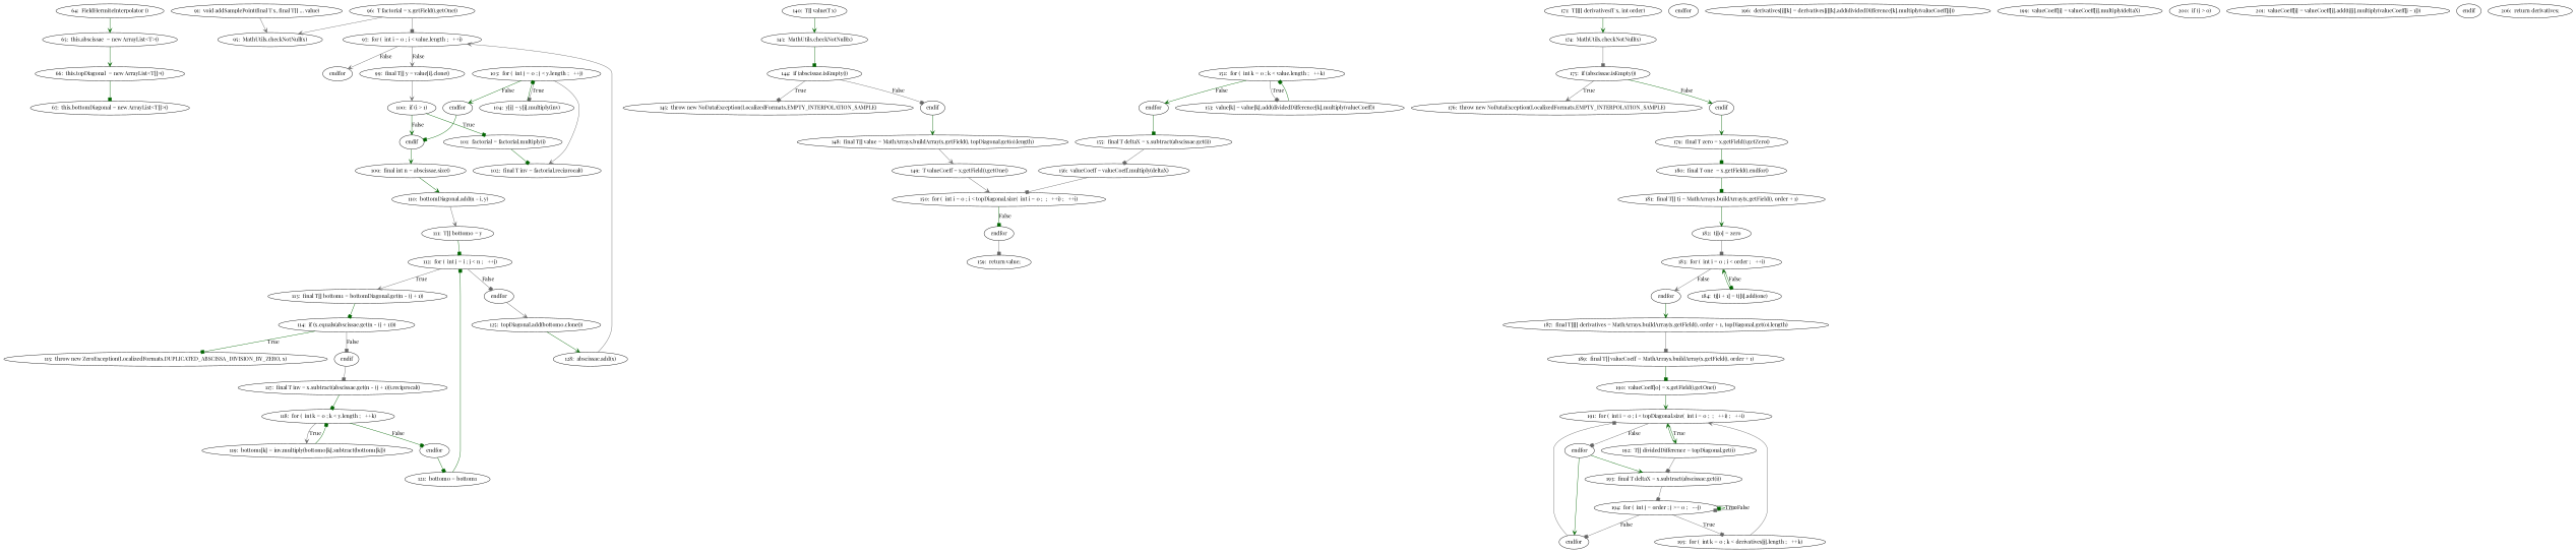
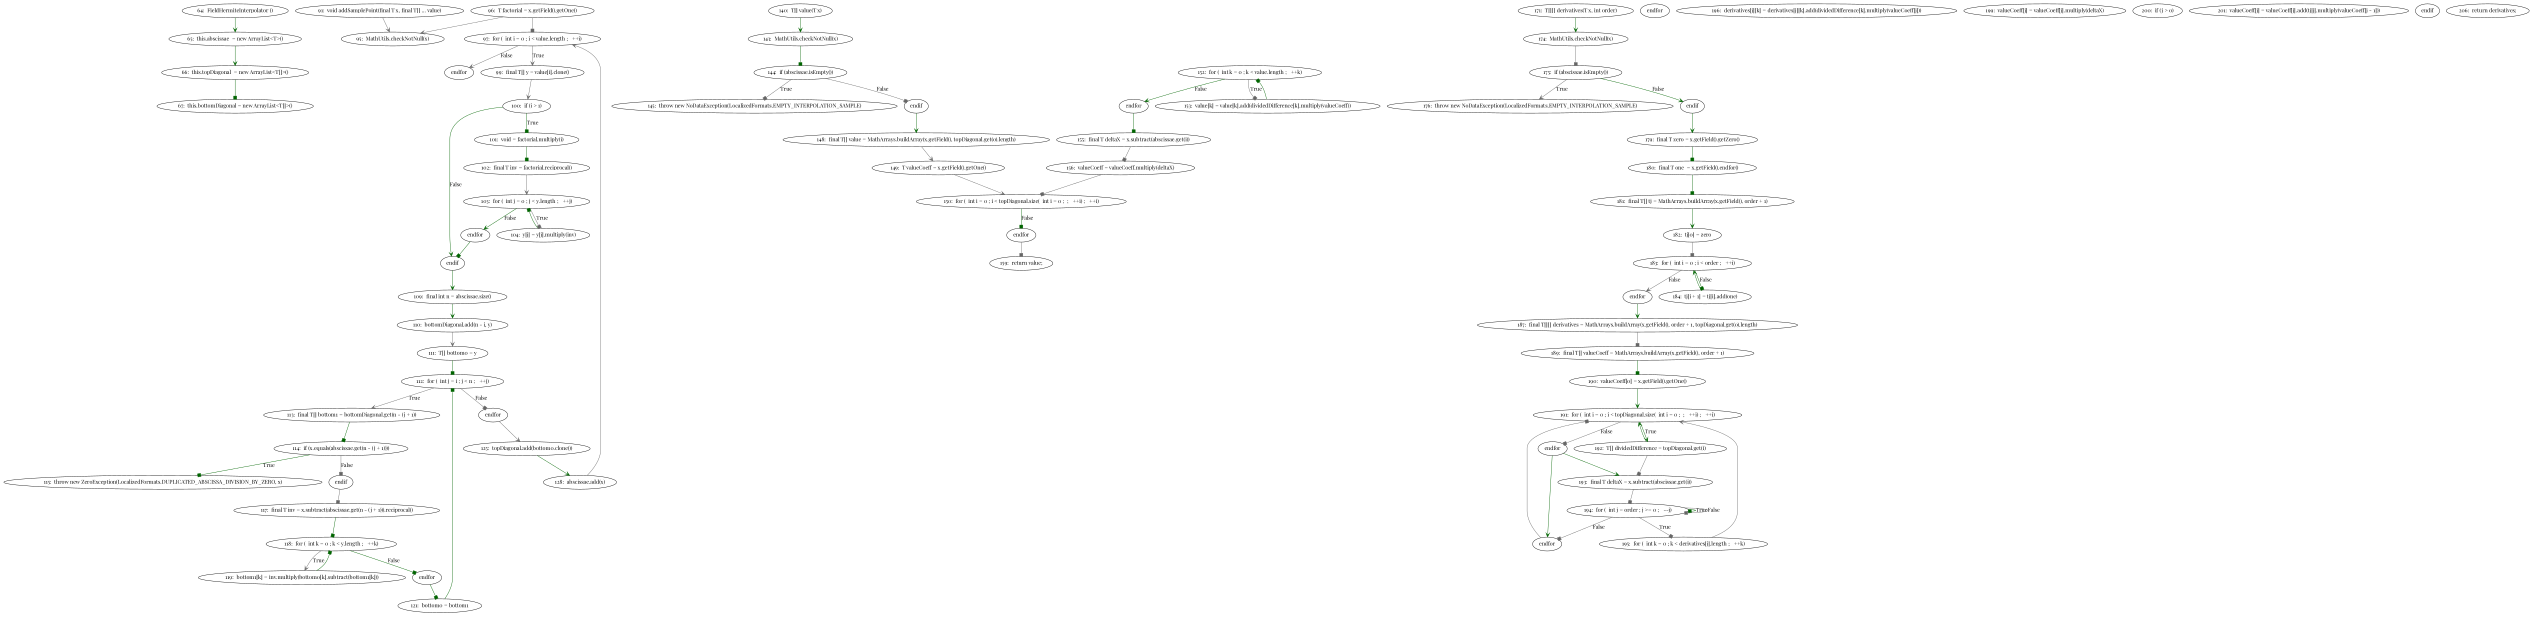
  digraph {
    fontname="Playfair Display"
    node [fontname="Playfair Display"]
    edge [arrowhead=box color=darkgreen fontname="Playfair Display"]
    n1 [label="64:  FieldHermiteInterpolator ()"]
    n2 [label="65:  this.abscissae  = new ArrayList<T>()"]
    n3 [label="66:  this.topDiagonal  = new ArrayList<T[]>()"]
    n4 [label="67:  this.bottomDiagonal = new ArrayList<T[]>()"]
    n5 [label="91:  void addSamplePoint(final T x, final T[] ... value)"]
    n6 [label="95:  MathUtils.checkNotNull(x)"]
    n7 [label="96:  T factorial = x.getField().getOne()"]
    n8 [label="97:  for (  int i = 0 ; i < value.length ;   ++i)"]
    n9 [label=endfor]
    n10 [label="99:  final T[] y = value[i].clone()"]
    n11 [label="100:  if (i > 1)"]
-   n12 [label="101:  factorial = factorial.multiply(i)"]
+   n12 [label="101:  void = factorial.multiply(i)"]
    n13 [label=endif]
    n14 [label="102:  final T inv = factorial.reciprocal()"]
    n15 [label="109:  final int n = abscissae.size()"]
    n16 [label="103:  for (  int j = 0 ; j < y.length ;   ++j)"]
    n17 [label=endfor]
    n18 [label="104:  y[j] = y[j].multiply(inv)"]
    n19 [label="110:  bottomDiagonal.add(n - i, y)"]
    n20 [label="111:  T[] bottom0 = y"]
    n21 [label="112:  for (  int j = i ; j < n ;   ++j)"]
    n22 [label=endfor]
    n23 [label="113:  final T[] bottom1 = bottomDiagonal.get(n - (j + 1))"]
    n24 [label="125:  topDiagonal.add(bottom0.clone())"]
    n25 [label="114:  if (x.equals(abscissae.get(n - (j + 1))))"]
    n26 [label="128:  abscissae.add(x)"]
    n27 [label="115:  throw new ZeroException(LocalizedFormats.DUPLICATED_ABSCISSA_DIVISION_BY_ZERO, x)"]
    n28 [label=endif]
    n29 [label="117:  final T inv = x.subtract(abscissae.get(n - (j + 1))).reciprocal()"]
    n30 [label="118:  for (  int k = 0 ; k < y.length ;   ++k)"]
    n31 [label=endfor]
    n32 [label="119:  bottom1[k] = inv.multiply(bottom0[k].subtract(bottom1[k]))"]
    n33 [label="121:  bottom0 = bottom1"]
    n34 [label="140:  T[] value(T x)"]
    n35 [label="143:  MathUtils.checkNotNull(x)"]
    n36 [label="144:  if (abscissae.isEmpty())"]
    n37 [label="145:  throw new NoDataException(LocalizedFormats.EMPTY_INTERPOLATION_SAMPLE)"]
    n38 [label=endif]
    n39 [label="148:  final T[] value = MathArrays.buildArray(x.getField(), topDiagonal.get(0).length)"]
    n40 [label="149:  T valueCoeff = x.getField().getOne()"]
    n41 [label="150:  for (  int i = 0 ; i < topDiagonal.size(  int i = 0 ;  ;   ++i) ;   ++i)"]
    n42 [label=endfor]
    n43 [label="159:  return value;"]
    n44 [label="152:  for (  int k = 0 ; k < value.length ;   ++k)"]
    n45 [label=endfor]
    n46 [label="153:  value[k] = value[k].add(dividedDifference[k].multiply(valueCoeff))"]
    n47 [label="155:  final T deltaX = x.subtract(abscissae.get(i))"]
    n48 [label="156:  valueCoeff = valueCoeff.multiply(deltaX)"]
    n49 [label="171:  T[][] derivatives(T x, int order)"]
    n50 [label="174:  MathUtils.checkNotNull(x)"]
    n51 [label="175:  if (abscissae.isEmpty())"]
    n52 [label="176:  throw new NoDataException(LocalizedFormats.EMPTY_INTERPOLATION_SAMPLE)"]
    n53 [label=endif]
    n54 [label="179:  final T zero = x.getField().getZero()"]
    n55 [label="180:  final T one  = x.getField().endfor()"]
    n56 [label="181:  final T[] tj = MathArrays.buildArray(x.getField(), order + 1)"]
    n57 [label="182:  tj[0] = zero"]
    n58 [label="183:  for (  int i = 0 ; i < order ;   ++i)"]
    n59 [label=endfor]
    n60 [label="184:  tj[i + 1] = tj[i].add(one)"]
    n61 [label="187:  final T[][] derivatives = MathArrays.buildArray(x.getField(), order + 1, topDiagonal.get(0).length)"]
    n62 [label="189:  final T[] valueCoeff = MathArrays.buildArray(x.getField(), order + 1)"]
    n63 [label="190:  valueCoeff[0] = x.getField().getOne()"]
    n64 [label="191:  for (  int i = 0 ; i < topDiagonal.size(  int i = 0 ;  ;   ++i) ;   ++i)"]
    n65 [label=endfor]
    n66 [label="192:  T[] dividedDifference = topDiagonal.get(i)"]
    n67 [label="193:  final T deltaX = x.subtract(abscissae.get(i))"]
    n68 [label=endfor]
    n69 [label="194:  for (  int j = order ; j >= 0 ;   --j)"]
    n70 [label="195:  for (  int k = 0 ; k < derivatives[j].length ;   ++k)"]
    n71 [label=endfor]
    n72 [label="196:  derivatives[j][k] = derivatives[j][k].add(dividedDifference[k].multiply(valueCoeff[j]))"]
    n73 [label="199:  valueCoeff[j] = valueCoeff[j].multiply(deltaX)"]
    n74 [label="200:  if (j > 0)"]
    n75 [label="201:  valueCoeff[j] = valueCoeff[j].add(tj[j].multiply(valueCoeff[j - 1]))"]
    n76 [label=endif]
    n77 [label="206:  return derivatives;"]
    n1 -> n2 [arrowhead=vee]
    n2 -> n3 [arrowhead=vee]
    n3 -> n4
    n5 -> n6 [arrowhead=vee color=gray40]
    n7 -> n6 [arrowhead=vee color=gray40]
    n7 -> n8 [color=gray40]
    n8 -> n9 [arrowhead=vee color=gray40 label=False]
-   n8 -> n10 [arrowhead=vee color=gray40 label=False]
+   n8 -> n10 [arrowhead=vee color=gray40 label=True]
    n10 -> n11 [arrowhead=vee color=gray40]
    n11 -> n12 [label=True]
    n11 -> n13 [arrowhead=vee label=False]
    n12 -> n14
    n13 -> n15 [arrowhead=vee]
-   n16 -> n14 [arrowhead=vee color=gray40]
+   n14 -> n16 [arrowhead=vee color=gray40]
    n15 -> n19 [arrowhead=vee]
    n16 -> n17 [arrowhead=vee label=False]
    n16 -> n18 [color=gray40 label=True]
    n17 -> n13
    n18 -> n16
    n19 -> n20 [arrowhead=vee color=gray40]
    n20 -> n21
    n21 -> n22 [color=gray40 label=False]
    n21 -> n23 [arrowhead=vee color=gray40 label=True]
    n22 -> n24 [arrowhead=vee color=gray40]
    n23 -> n25
    n24 -> n26 [arrowhead=vee]
    n25 -> n27 [label=True]
    n25 -> n28 [color=gray40 label=False]
    n26 -> n8 [arrowhead=vee color=gray40]
    n28 -> n29 [color=gray40]
    n29 -> n30
    n30 -> n31 [label=False]
    n30 -> n32 [arrowhead=vee color=gray40 label=True]
    n31 -> n33
    n32 -> n30
    n33 -> n21
    n34 -> n35 [arrowhead=vee]
    n35 -> n36
    n36 -> n37 [color=gray40 label=True]
    n36 -> n38 [color=gray40 label=False]
    n38 -> n39 [arrowhead=vee]
    n39 -> n40 [arrowhead=vee color=gray40]
    n40 -> n41 [arrowhead=vee color=gray40]
    n41 -> n42 [label=False]
    n42 -> n43 [color=gray40]
    n44 -> n45 [arrowhead=vee label=False]
    n44 -> n46 [color=gray40 label=True]
    n45 -> n47
    n46 -> n44
    n47 -> n48 [color=gray40]
    n48 -> n41 [color=gray40]
    n49 -> n50 [arrowhead=vee]
    n50 -> n51 [color=gray40]
    n51 -> n52 [arrowhead=vee color=gray40 label=True]
    n51 -> n53 [arrowhead=vee label=False]
    n53 -> n54 [arrowhead=vee]
    n54 -> n55
    n55 -> n56
    n56 -> n57 [arrowhead=vee]
    n57 -> n58 [color=gray40]
    n58 -> n59 [arrowhead=vee color=gray40 label=False]
    n58 -> n60 [label=False]
    n59 -> n61 [arrowhead=vee]
    n60 -> n58 [arrowhead=vee]
    n61 -> n62 [color=gray40]
    n62 -> n63
    n63 -> n64 [arrowhead=vee]
    n64 -> n65 [color=gray40 label=False]
    n64 -> n66 [arrowhead=vee label=True]
    n65 -> n67 [arrowhead=vee]
    n65 -> n68 [arrowhead=vee]
    n66 -> n64 [arrowhead=vee]
    n66 -> n67 [color=gray40]
    n67 -> n69 [color=gray40]
    n68 -> n64 [color=gray40]
    n69 -> n68 [color=gray40 label=False]
    n69 -> n69 [label=True]
    n69 -> n69 [color=gray40 label=False]
    n69 -> n70 [color=gray40 label=True]
    n70 -> n64 [arrowhead=vee color=gray40]
  }
